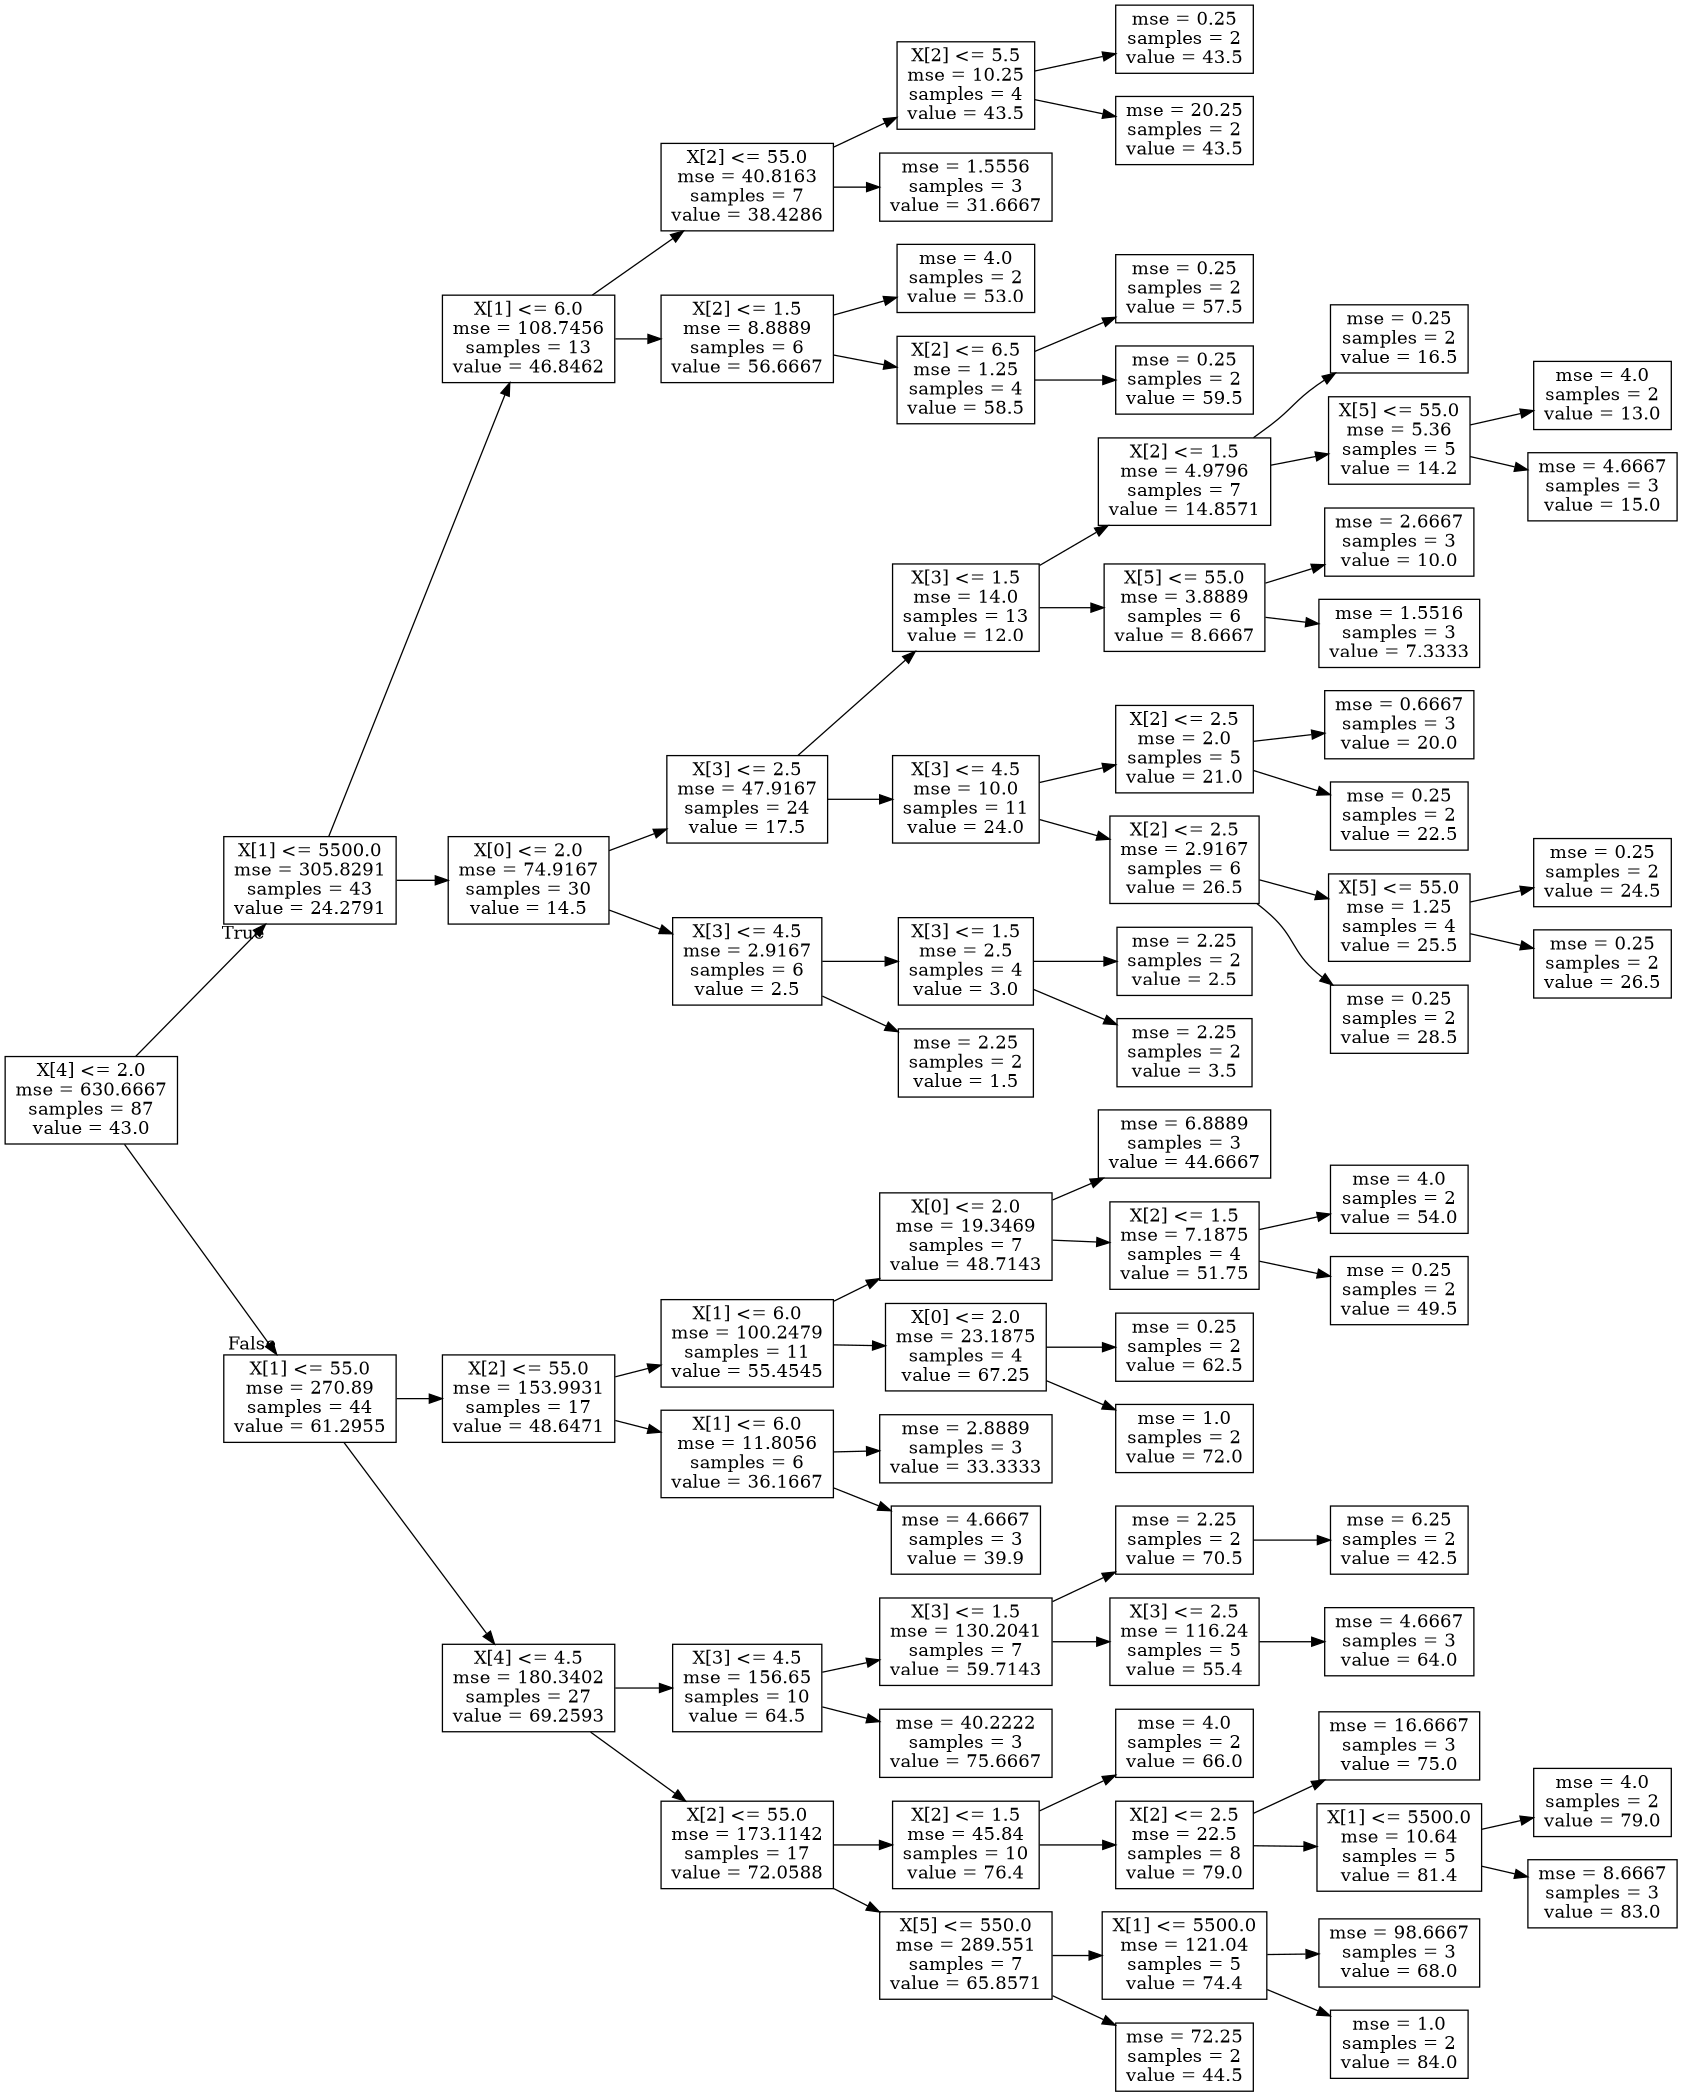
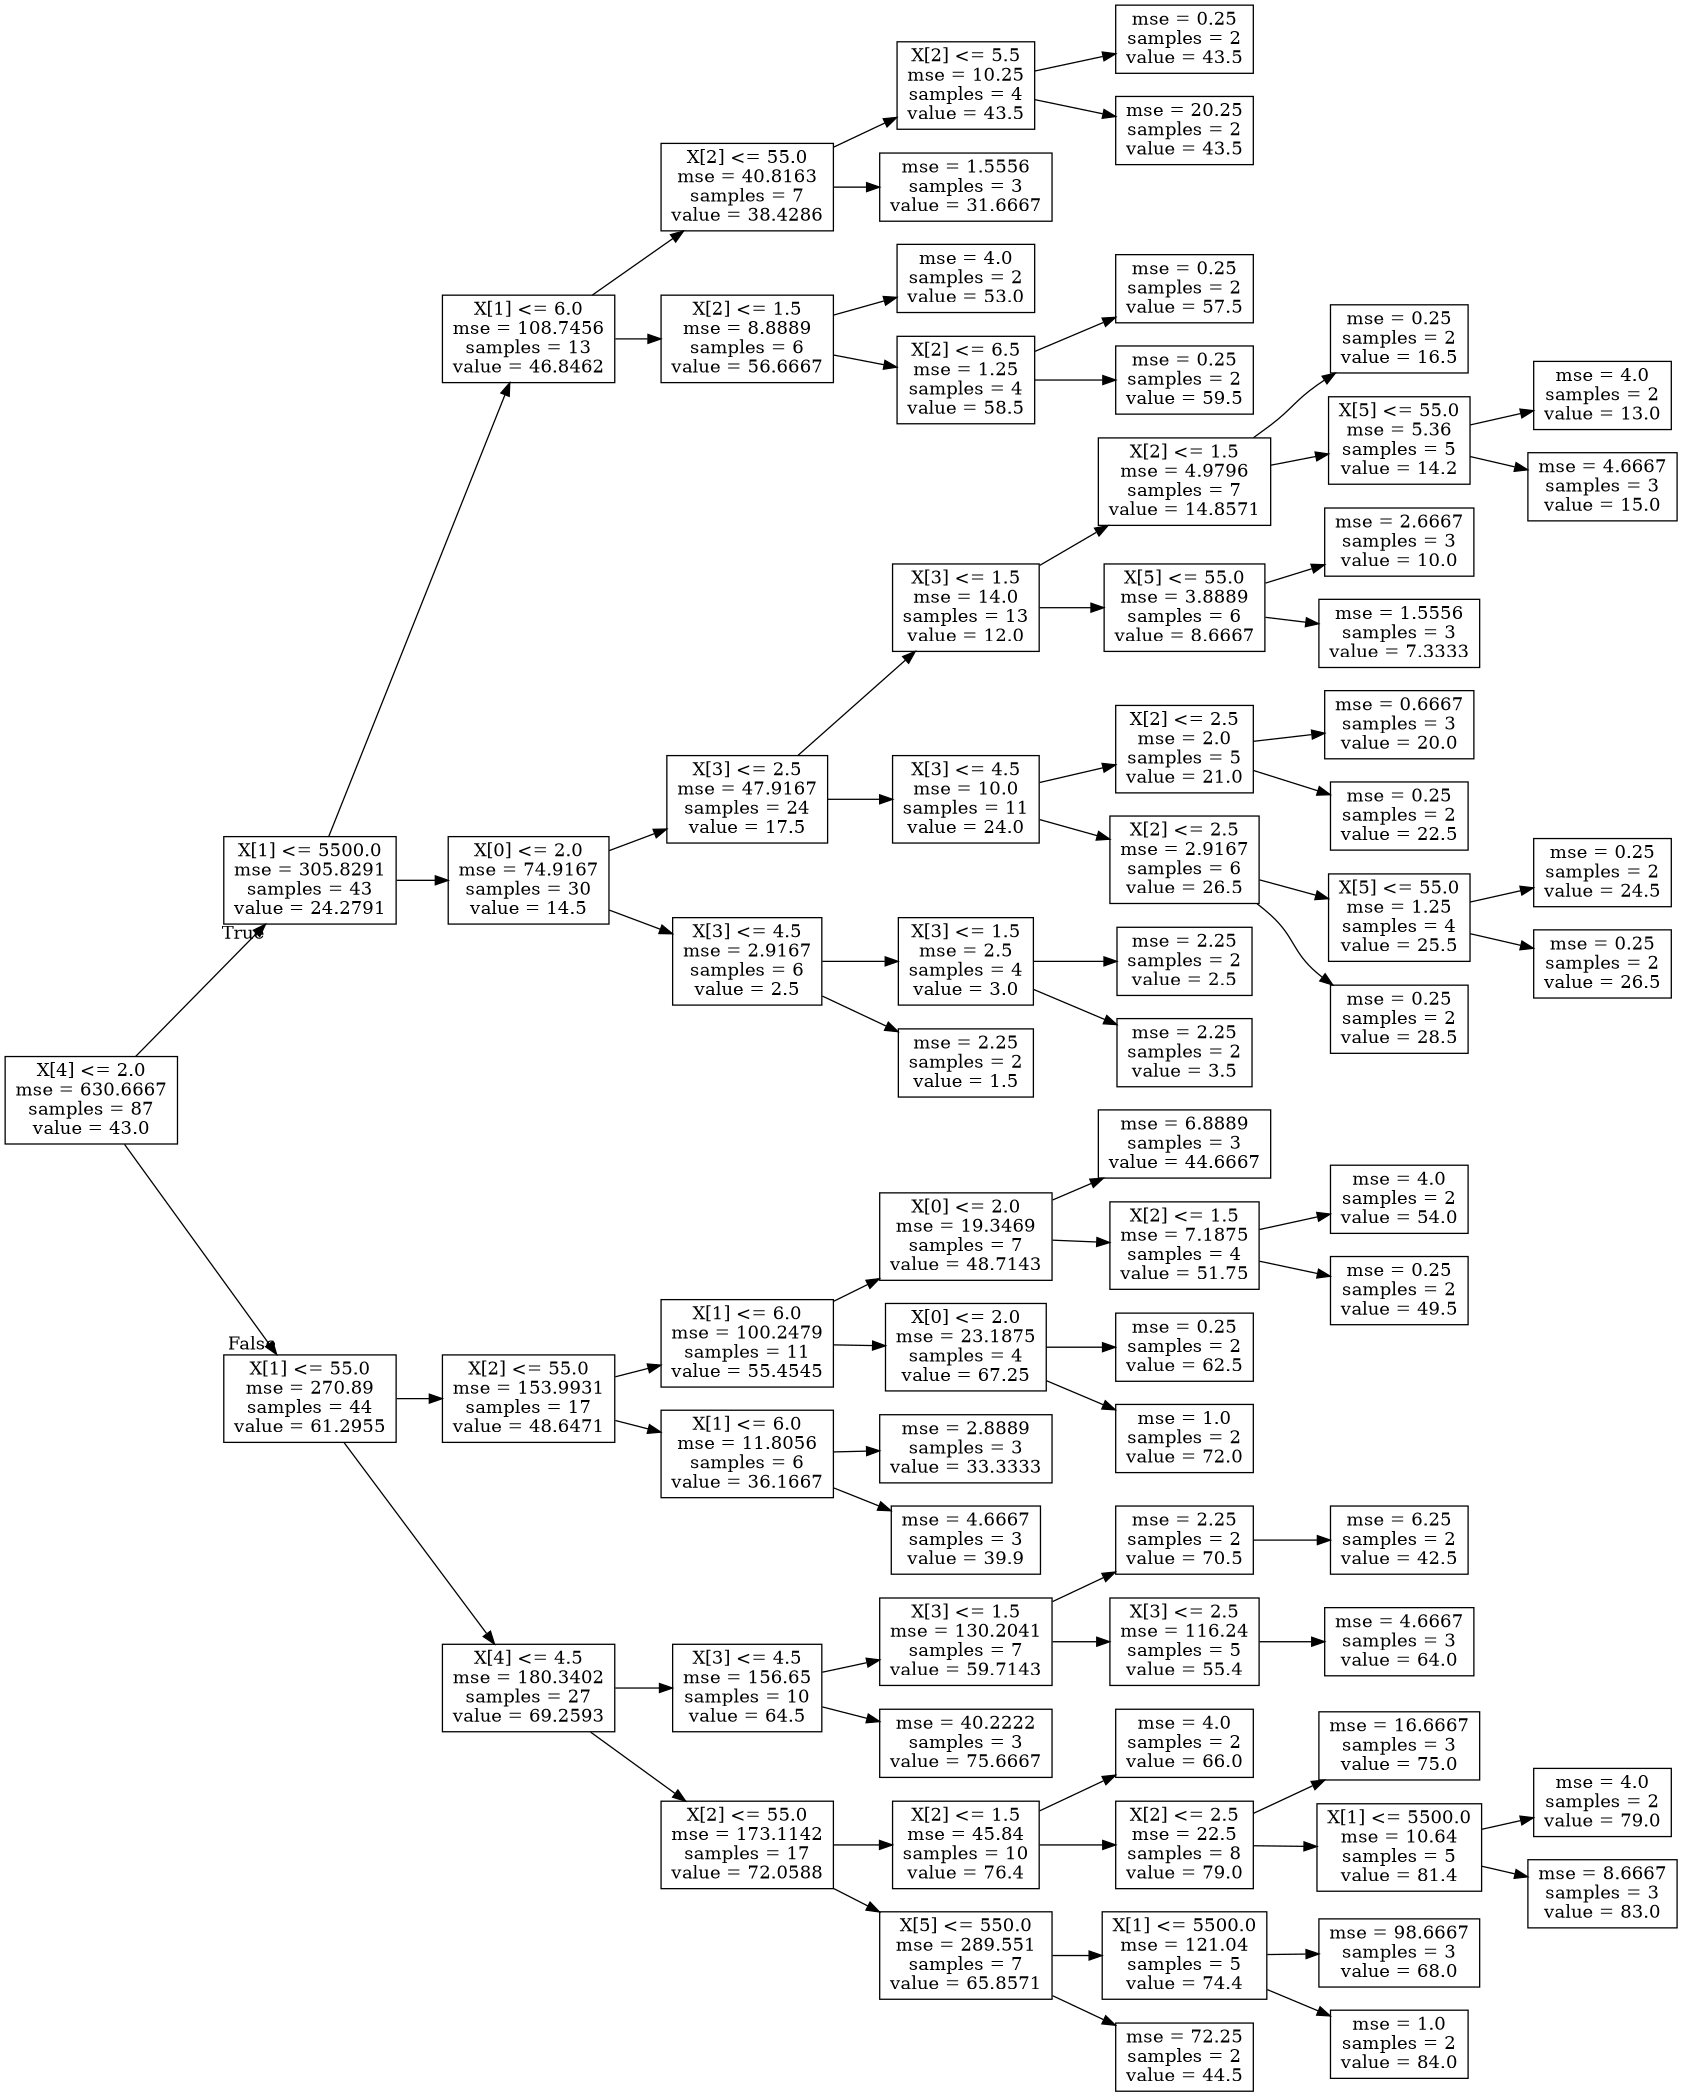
  digraph {
    rankdir=LR
    node [shape=box]
    n1 [label="X[4] <= 2.0\nmse = 630.6667\nsamples = 87\nvalue = 43.0"]
    n2 [label="X[1] <= 5500.0\nmse = 305.8291\nsamples = 43\nvalue = 24.2791"]
    n3 [label="X[1] <= 55.0\nmse = 270.89\nsamples = 44\nvalue = 61.2955"]
    n4 [label="X[1] <= 6.0\nmse = 108.7456\nsamples = 13\nvalue = 46.8462"]
    n5 [label="X[0] <= 2.0\nmse = 74.9167\nsamples = 30\nvalue = 14.5"]
    n6 [label="X[2] <= 55.0\nmse = 153.9931\nsamples = 17\nvalue = 48.6471"]
    n7 [label="X[4] <= 4.5\nmse = 180.3402\nsamples = 27\nvalue = 69.2593"]
    n8 [label="X[2] <= 55.0\nmse = 40.8163\nsamples = 7\nvalue = 38.4286"]
    n9 [label="X[2] <= 1.5\nmse = 8.8889\nsamples = 6\nvalue = 56.6667"]
    n10 [label="X[3] <= 2.5\nmse = 47.9167\nsamples = 24\nvalue = 17.5"]
    n11 [label="X[3] <= 4.5\nmse = 2.9167\nsamples = 6\nvalue = 2.5"]
    n12 [label="X[2] <= 5.5\nmse = 10.25\nsamples = 4\nvalue = 43.5"]
    n13 [label="mse = 1.5556\nsamples = 3\nvalue = 31.6667"]
    n14 [label="mse = 4.0\nsamples = 2\nvalue = 53.0"]
    n15 [label="X[2] <= 6.5\nmse = 1.25\nsamples = 4\nvalue = 58.5"]
    n16 [label="mse = 0.25\nsamples = 2\nvalue = 43.5"]
    n17 [label="mse = 20.25\nsamples = 2\nvalue = 43.5"]
    n18 [label="mse = 0.25\nsamples = 2\nvalue = 57.5"]
    n19 [label="mse = 0.25\nsamples = 2\nvalue = 59.5"]
    n20 [label="X[3] <= 1.5\nmse = 14.0\nsamples = 13\nvalue = 12.0"]
    n21 [label="X[3] <= 4.5\nmse = 10.0\nsamples = 11\nvalue = 24.0"]
    n22 [label="X[3] <= 1.5\nmse = 2.5\nsamples = 4\nvalue = 3.0"]
    n23 [label="mse = 2.25\nsamples = 2\nvalue = 1.5"]
    n24 [label="X[2] <= 1.5\nmse = 4.9796\nsamples = 7\nvalue = 14.8571"]
    n25 [label="X[5] <= 55.0\nmse = 3.8889\nsamples = 6\nvalue = 8.6667"]
    n26 [label="X[2] <= 2.5\nmse = 2.0\nsamples = 5\nvalue = 21.0"]
    n27 [label="X[2] <= 2.5\nmse = 2.9167\nsamples = 6\nvalue = 26.5"]
    n28 [label="mse = 0.25\nsamples = 2\nvalue = 16.5"]
    n29 [label="X[5] <= 55.0\nmse = 5.36\nsamples = 5\nvalue = 14.2"]
    n30 [label="mse = 2.6667\nsamples = 3\nvalue = 10.0"]
-   n31 [label="mse = 1.5516\nsamples = 3\nvalue = 7.3333"]
+   n31 [label="mse = 1.5556\nsamples = 3\nvalue = 7.3333"]
    n32 [label="mse = 4.0\nsamples = 2\nvalue = 13.0"]
    n33 [label="mse = 4.6667\nsamples = 3\nvalue = 15.0"]
    n34 [label="mse = 0.6667\nsamples = 3\nvalue = 20.0"]
    n35 [label="mse = 0.25\nsamples = 2\nvalue = 22.5"]
    n36 [label="X[5] <= 55.0\nmse = 1.25\nsamples = 4\nvalue = 25.5"]
    n37 [label="mse = 0.25\nsamples = 2\nvalue = 28.5"]
    n38 [label="mse = 0.25\nsamples = 2\nvalue = 24.5"]
    n39 [label="mse = 0.25\nsamples = 2\nvalue = 26.5"]
    n40 [label="mse = 2.25\nsamples = 2\nvalue = 2.5"]
    n41 [label="mse = 2.25\nsamples = 2\nvalue = 3.5"]
    n42 [label="X[1] <= 6.0\nmse = 100.2479\nsamples = 11\nvalue = 55.4545"]
    n43 [label="X[1] <= 6.0\nmse = 11.8056\nsamples = 6\nvalue = 36.1667"]
    n44 [label="X[3] <= 4.5\nmse = 156.65\nsamples = 10\nvalue = 64.5"]
    n45 [label="X[2] <= 55.0\nmse = 173.1142\nsamples = 17\nvalue = 72.0588"]
    n46 [label="X[0] <= 2.0\nmse = 19.3469\nsamples = 7\nvalue = 48.7143"]
    n47 [label="X[0] <= 2.0\nmse = 23.1875\nsamples = 4\nvalue = 67.25"]
    n48 [label="mse = 2.8889\nsamples = 3\nvalue = 33.3333"]
    n49 [label="mse = 4.6667\nsamples = 3\nvalue = 39.9"]
    n50 [label="mse = 6.8889\nsamples = 3\nvalue = 44.6667"]
    n51 [label="X[2] <= 1.5\nmse = 7.1875\nsamples = 4\nvalue = 51.75"]
    n52 [label="mse = 0.25\nsamples = 2\nvalue = 62.5"]
    n53 [label="mse = 1.0\nsamples = 2\nvalue = 72.0"]
    n54 [label="mse = 4.0\nsamples = 2\nvalue = 54.0"]
    n55 [label="mse = 0.25\nsamples = 2\nvalue = 49.5"]
    n56 [label="X[3] <= 1.5\nmse = 130.2041\nsamples = 7\nvalue = 59.7143"]
    n57 [label="mse = 40.2222\nsamples = 3\nvalue = 75.6667"]
    n58 [label="X[2] <= 1.5\nmse = 45.84\nsamples = 10\nvalue = 76.4"]
    n59 [label="X[5] <= 550.0\nmse = 289.551\nsamples = 7\nvalue = 65.8571"]
    n60 [label="mse = 2.25\nsamples = 2\nvalue = 70.5"]
    n61 [label="X[3] <= 2.5\nmse = 116.24\nsamples = 5\nvalue = 55.4"]
    n62 [label="mse = 6.25\nsamples = 2\nvalue = 42.5"]
    n63 [label="mse = 4.6667\nsamples = 3\nvalue = 64.0"]
    n64 [label="mse = 4.0\nsamples = 2\nvalue = 66.0"]
    n65 [label="X[2] <= 2.5\nmse = 22.5\nsamples = 8\nvalue = 79.0"]
    n66 [label="X[1] <= 5500.0\nmse = 121.04\nsamples = 5\nvalue = 74.4"]
    n67 [label="mse = 72.25\nsamples = 2\nvalue = 44.5"]
    n68 [label="mse = 16.6667\nsamples = 3\nvalue = 75.0"]
    n69 [label="X[1] <= 5500.0\nmse = 10.64\nsamples = 5\nvalue = 81.4"]
    n70 [label="mse = 4.0\nsamples = 2\nvalue = 79.0"]
    n71 [label="mse = 8.6667\nsamples = 3\nvalue = 83.0"]
    n72 [label="mse = 98.6667\nsamples = 3\nvalue = 68.0"]
    n73 [label="mse = 1.0\nsamples = 2\nvalue = 84.0"]
    n1 -> n2 [headlabel=True labelangle=45 labeldistance=2.5]
    n1 -> n3 [headlabel=False labelangle=-45 labeldistance=2.5]
    n2 -> n4
    n2 -> n5
    n3 -> n6
    n3 -> n7
    n4 -> n8
    n4 -> n9
    n5 -> n10
    n5 -> n11
    n6 -> n42
    n6 -> n43
    n7 -> n44
    n7 -> n45
    n8 -> n12
    n8 -> n13
    n9 -> n14
    n9 -> n15
    n10 -> n20
    n10 -> n21
    n11 -> n22
    n11 -> n23
    n12 -> n16
    n12 -> n17
    n15 -> n18
    n15 -> n19
    n20 -> n24
    n20 -> n25
    n21 -> n26
    n21 -> n27
    n22 -> n40
    n22 -> n41
    n24 -> n28
    n24 -> n29
    n25 -> n30
    n25 -> n31
    n26 -> n34
    n26 -> n35
    n27 -> n36
    n27 -> n37
    n29 -> n32
    n29 -> n33
    n36 -> n38
    n36 -> n39
    n42 -> n46
    n42 -> n47
    n43 -> n48
    n43 -> n49
    n44 -> n56
    n44 -> n57
    n45 -> n58
    n45 -> n59
    n46 -> n50
    n46 -> n51
    n47 -> n52
    n47 -> n53
    n51 -> n54
    n51 -> n55
    n56 -> n60
    n56 -> n61
    n58 -> n64
    n58 -> n65
    n59 -> n66
    n59 -> n67
    n60 -> n62
    n61 -> n63
    n65 -> n68
    n65 -> n69
    n66 -> n72
    n66 -> n73
    n69 -> n70
    n69 -> n71
  }
